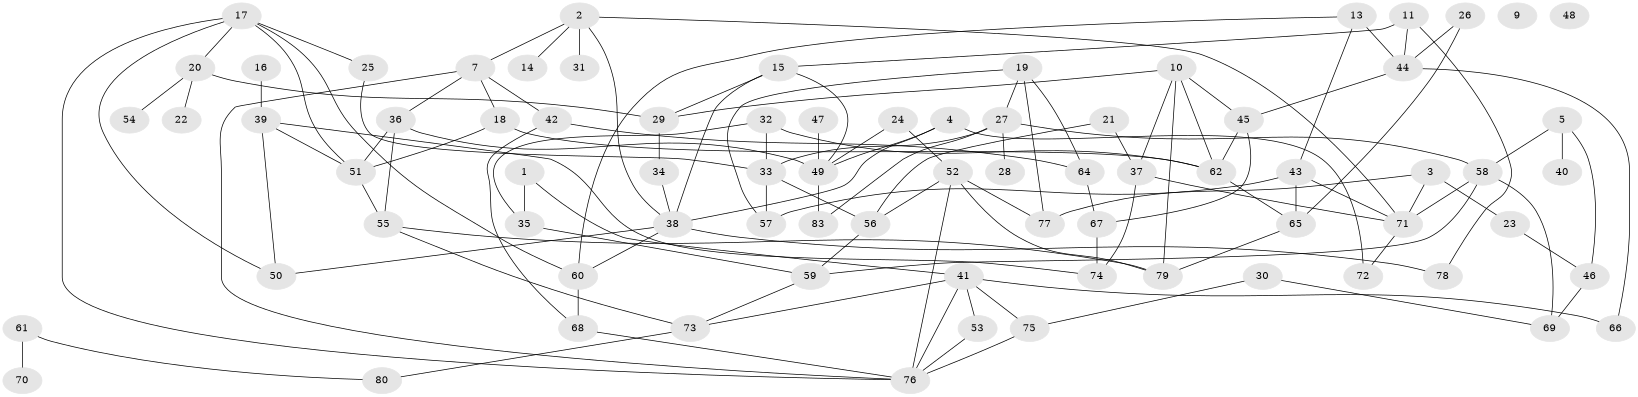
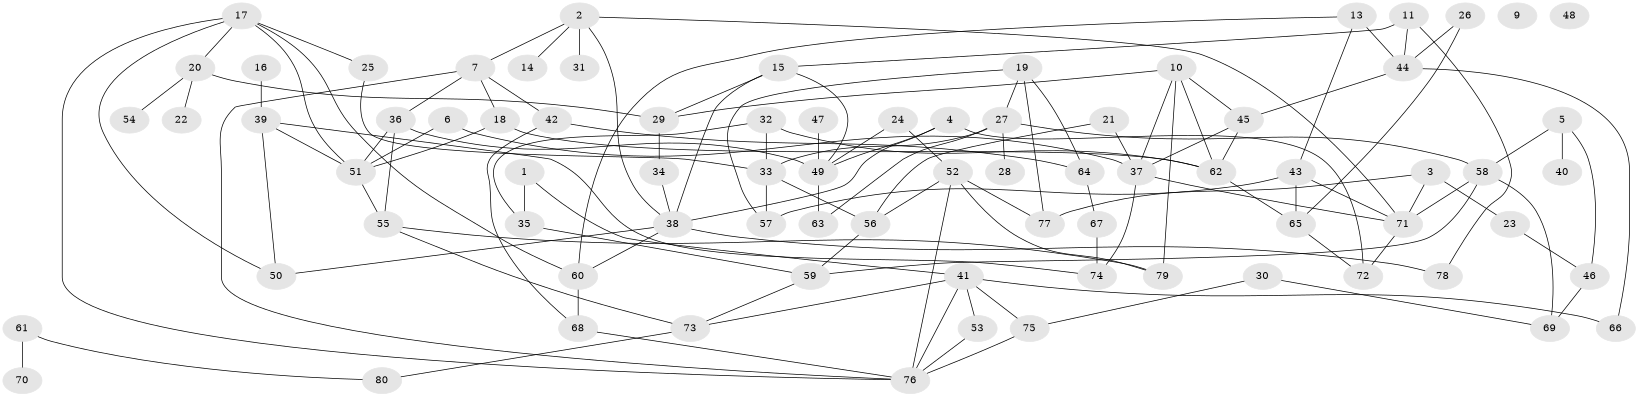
  graph {
    node [color=gray90 style=filled]
    1
    35
    41
    59
    76
    75
    53
    66
    73
    2
    7
    14
    31
    38
    71
    18
    36
    42
    78
    60
    50
    72
    3
    23
    77
    46
    4
    49
-   63 [label=83]
+   63
    5
    40
    58
    69
+   6
    37
    51
    74
    55
    62
    64
    68
    67
    9
    10
    29
    45
    79
    34
    65
    11
    15
    44
    32
    33
    13
    43
    57
    16
    39
    17
    20
    25
    22
    54
    19
    27
    28
    21
    56
    24
    52
    26
    30
    80
    47
    48
    61
    70
    1 -- 35
    1 -- 41
    35 -- 59
    41 -- 76
    41 -- 75
    41 -- 53
    41 -- 66
    41 -- 73
    59 -- 73
    75 -- 76
    53 -- 76
    73 -- 80
    2 -- 7
    2 -- 14
    2 -- 31
    2 -- 38
    2 -- 71
    7 -- 76
    7 -- 18
    7 -- 36
    7 -- 42
    38 -- 78
    38 -- 60
    38 -- 50
    71 -- 72
    18 -- 51
    18 -- 62
    36 -- 49
    36 -- 51
    36 -- 55
    42 -- 64
    42 -- 68
    60 -- 68
    3 -- 71
    3 -- 23
    3 -- 77
    23 -- 46
    46 -- 69
    4 -- 38
    4 -- 72
    4 -- 49
    49 -- 63
    5 -- 46
    5 -- 40
    5 -- 58
    58 -- 59
    58 -- 71
    58 -- 69
+   6 -- 37
+   6 -- 51
    37 -- 71
    37 -- 74
    51 -- 55
    55 -- 73
    55 -- 79
    62 -- 65
    64 -- 67
    68 -- 76
    67 -- 74
    10 -- 37
    10 -- 62
    10 -- 29
    10 -- 45
    10 -- 79
    29 -- 34
    45 -- 62
-   45 -- 67
+   45 -- 37
    34 -- 38
-   65 -- 79
+   65 -- 72
    11 -- 78
    11 -- 15
    11 -- 44
    15 -- 38
    15 -- 49
    15 -- 29
    44 -- 66
    44 -- 45
    32 -- 35
    32 -- 62
    32 -- 33
    33 -- 57
    33 -- 56
    13 -- 60
    13 -- 44
    13 -- 43
    43 -- 71
    43 -- 65
    43 -- 57
    16 -- 39
    39 -- 50
    39 -- 51
    39 -- 74
    17 -- 76
    17 -- 60
    17 -- 50
    17 -- 51
    17 -- 20
    17 -- 25
    20 -- 29
    20 -- 22
    20 -- 54
    25 -- 33
    19 -- 77
    19 -- 64
    19 -- 57
    19 -- 27
    27 -- 63
    27 -- 58
    27 -- 33
    27 -- 28
    21 -- 37
    21 -- 56
    56 -- 59
    24 -- 49
    24 -- 52
    52 -- 76
    52 -- 77
    52 -- 79
    52 -- 56
    26 -- 65
    26 -- 44
    30 -- 75
    30 -- 69
    47 -- 49
    61 -- 80
    61 -- 70
  }
